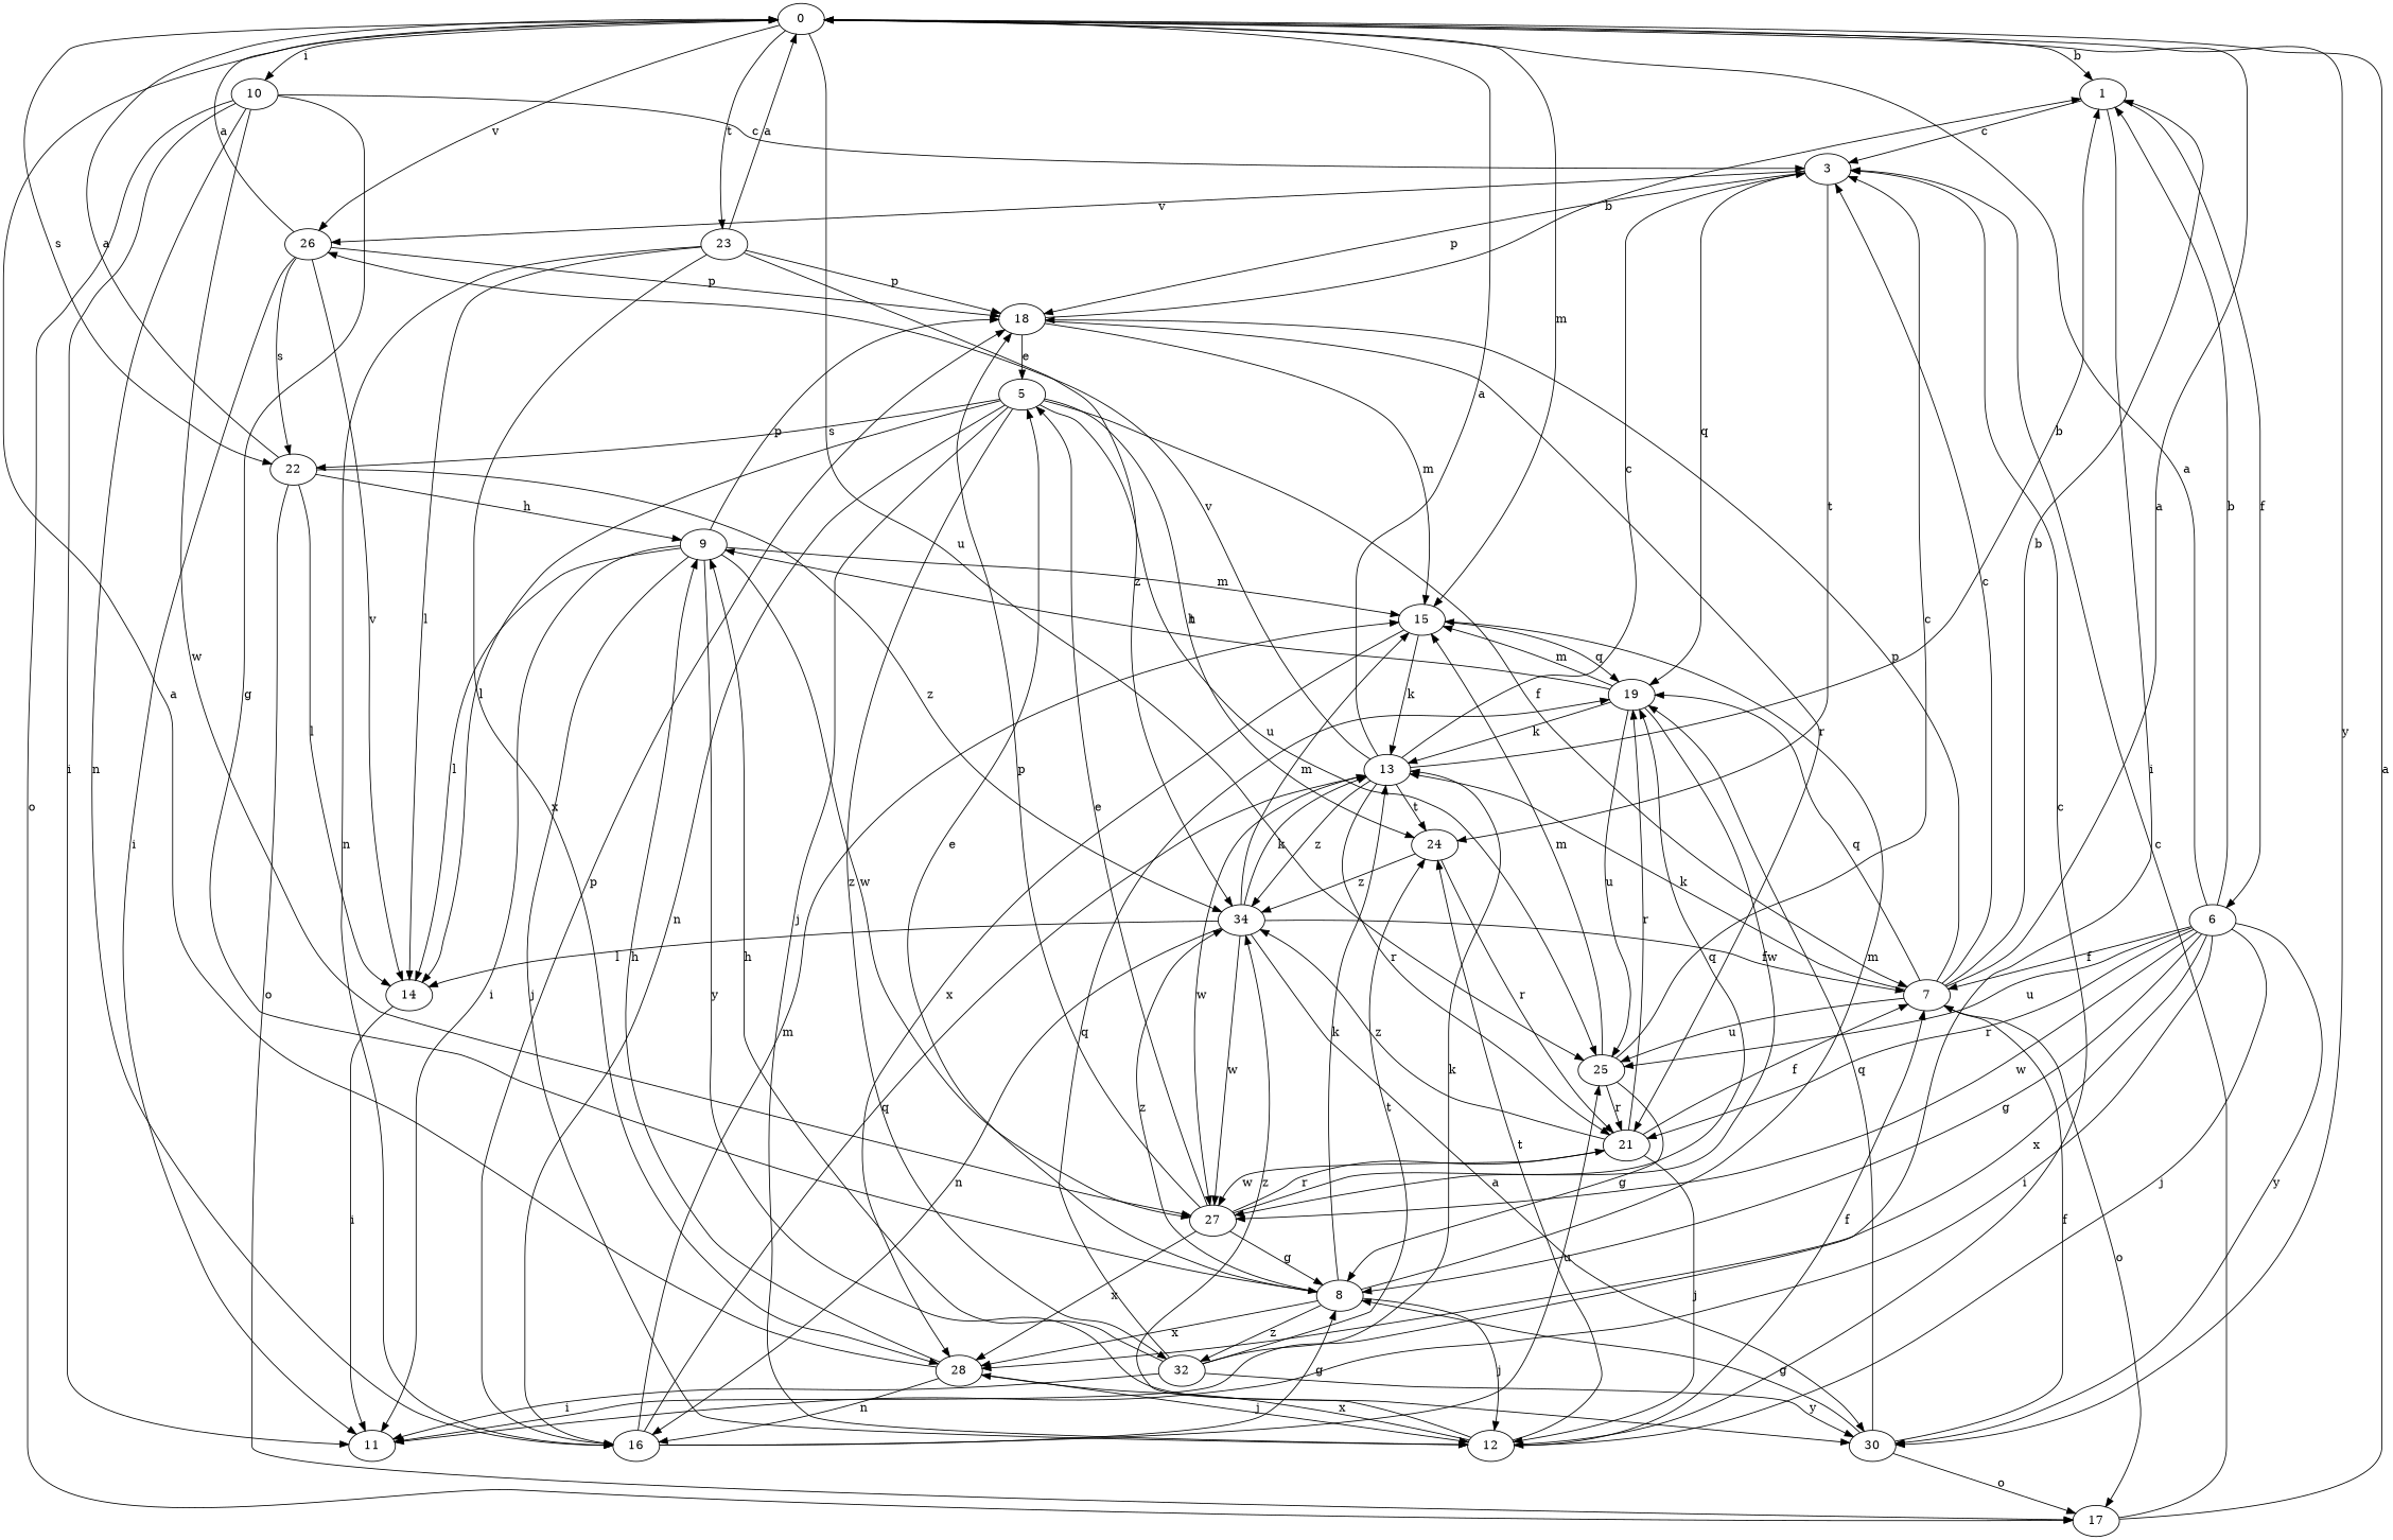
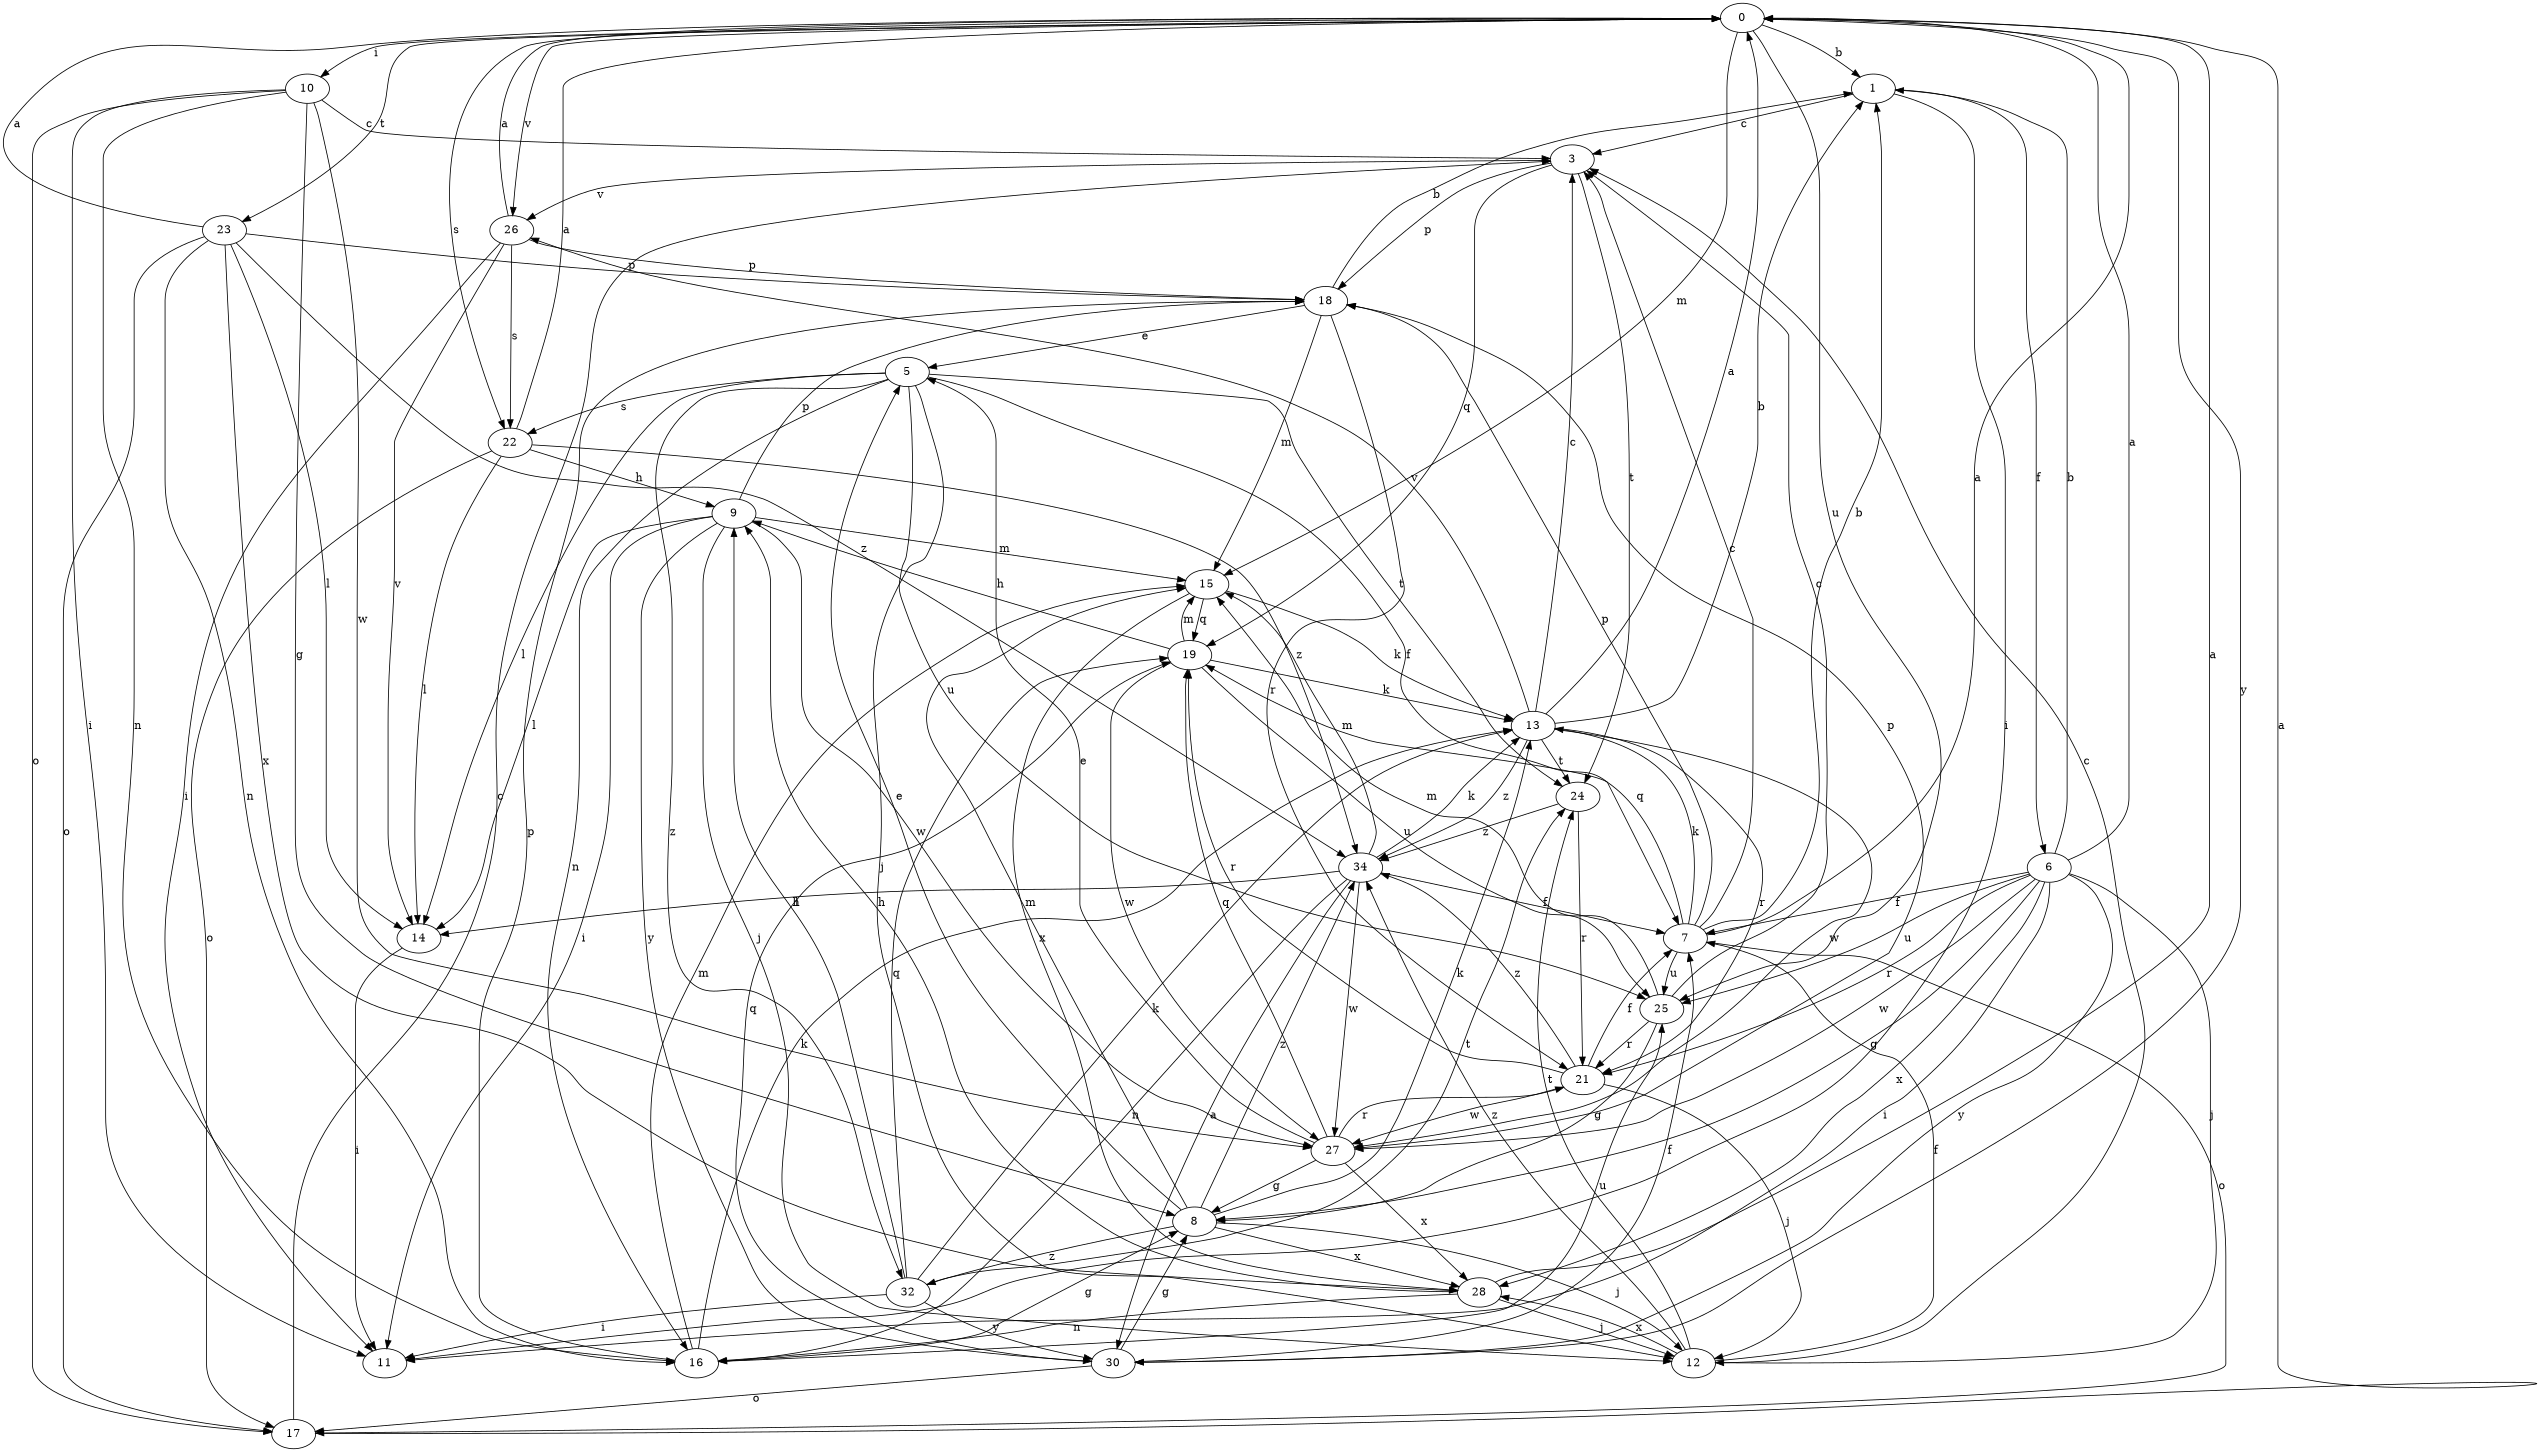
  strict digraph {
    0
    1
    10
    15
    22
    23
    25
    26
    30
    3
    6
    11
    16
    8
    27
    17
    19
    28
    13
    14
    34
    9
    18
    21
    7
    24
    12
    5
    32
    0 -> 1 [label=b]
    0 -> 10 [label=i]
    0 -> 15 [label=m]
    0 -> 22 [label=s]
    0 -> 23 [label=t]
    0 -> 25 [label=u]
    0 -> 26 [label=v]
    0 -> 30 [label=y]
    1 -> 3 [label=c]
    1 -> 6 [label=f]
    1 -> 11 [label=i]
    10 -> 3 [label=c]
    10 -> 11 [label=i]
    10 -> 16 [label=n]
    10 -> 8 [label=g]
    10 -> 27 [label=w]
    10 -> 17 [label=o]
    15 -> 19 [label=q]
    15 -> 28 [label=x]
    15 -> 13 [label=k]
    22 -> 0 [label=a]
    22 -> 17 [label=o]
    22 -> 14 [label=l]
    22 -> 34 [label=z]
    22 -> 9 [label=h]
    23 -> 0 [label=a]
    23 -> 16 [label=n]
+   23 -> 17 [label=o]
    23 -> 28 [label=x]
    23 -> 14 [label=l]
    23 -> 34 [label=z]
    23 -> 18 [label=p]
    25 -> 15 [label=m]
    25 -> 3 [label=c]
    25 -> 8 [label=g]
    25 -> 21 [label=r]
    26 -> 0 [label=a]
    26 -> 22 [label=s]
    26 -> 11 [label=i]
    26 -> 14 [label=v]
    26 -> 18 [label=p]
    30 -> 8 [label=g]
    30 -> 17 [label=o]
    30 -> 19 [label=q]
    30 -> 7 [label=f]
    3 -> 26 [label=v]
    3 -> 19 [label=q]
    3 -> 18 [label=p]
    3 -> 24 [label=t]
    6 -> 0 [label=a]
    6 -> 1 [label=b]
    6 -> 25 [label=u]
    6 -> 30 [label=y]
    6 -> 11 [label=i]
    6 -> 8 [label=g]
    6 -> 27 [label=w]
    6 -> 28 [label=x]
    6 -> 21 [label=r]
    6 -> 7 [label=f]
    6 -> 12 [label=j]
    16 -> 15 [label=m]
    16 -> 25 [label=u]
    16 -> 8 [label=g]
-   16 -> 13 [label=q]
+   16 -> 13 [label=k]
    16 -> 18 [label=p]
    8 -> 15 [label=m]
    8 -> 28 [label=x]
    8 -> 13 [label=k]
    8 -> 34 [label=z]
    8 -> 12 [label=j]
    8 -> 5 [label=e]
    8 -> 32 [label=z]
    27 -> 8 [label=g]
    27 -> 19 [label=q]
    27 -> 28 [label=x]
    27 -> 18 [label=p]
    27 -> 21 [label=r]
    27 -> 5 [label=e]
    17 -> 0 [label=a]
    17 -> 3 [label=c]
    19 -> 15 [label=m]
    19 -> 25 [label=u]
    19 -> 27 [label=w]
    19 -> 13 [label=k]
    19 -> 9 [label=h]
    28 -> 0 [label=a]
    28 -> 16 [label=n]
    28 -> 9 [label=h]
    28 -> 12 [label=j]
    13 -> 0 [label=a]
    13 -> 1 [label=b]
    13 -> 26 [label=v]
    13 -> 3 [label=c]
    13 -> 27 [label=w]
    13 -> 34 [label=z]
    13 -> 21 [label=r]
    13 -> 24 [label=t]
    14 -> 11 [label=i]
    34 -> 15 [label=m]
    34 -> 30 [label=a]
    34 -> 16 [label=n]
    34 -> 27 [label=w]
    34 -> 13 [label=k]
    34 -> 14 [label=l]
    34 -> 7 [label=f]
    9 -> 15 [label=m]
    9 -> 30 [label=y]
    9 -> 11 [label=i]
    9 -> 27 [label=w]
    9 -> 14 [label=l]
    9 -> 18 [label=p]
    9 -> 12 [label=j]
    18 -> 1 [label=b]
    18 -> 15 [label=m]
    18 -> 21 [label=r]
    18 -> 5 [label=e]
    21 -> 27 [label=w]
    21 -> 19 [label=r]
    21 -> 34 [label=z]
    21 -> 7 [label=f]
    21 -> 12 [label=j]
    7 -> 0 [label=a]
    7 -> 1 [label=b]
    7 -> 25 [label=u]
    7 -> 3 [label=c]
    7 -> 17 [label=o]
    7 -> 19 [label=q]
    7 -> 13 [label=k]
    7 -> 18 [label=p]
    24 -> 34 [label=z]
    24 -> 21 [label=r]
    12 -> 3 [label=c]
    12 -> 28 [label=x]
    12 -> 34 [label=z]
    12 -> 7 [label=f]
    12 -> 24 [label=t]
    5 -> 22 [label=s]
    5 -> 25 [label=u]
    5 -> 16 [label=n]
    5 -> 14 [label=l]
    5 -> 7 [label=f]
    5 -> 24 [label=t]
    5 -> 12 [label=j]
    5 -> 32 [label=z]
    32 -> 30 [label=y]
    32 -> 11 [label=i]
    32 -> 19 [label=q]
    32 -> 13 [label=k]
    32 -> 9 [label=h]
    32 -> 24 [label=t]
  }
